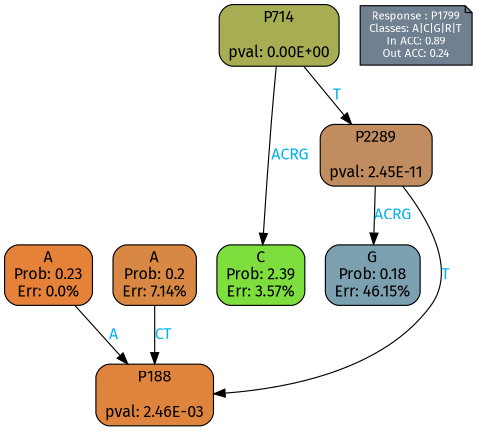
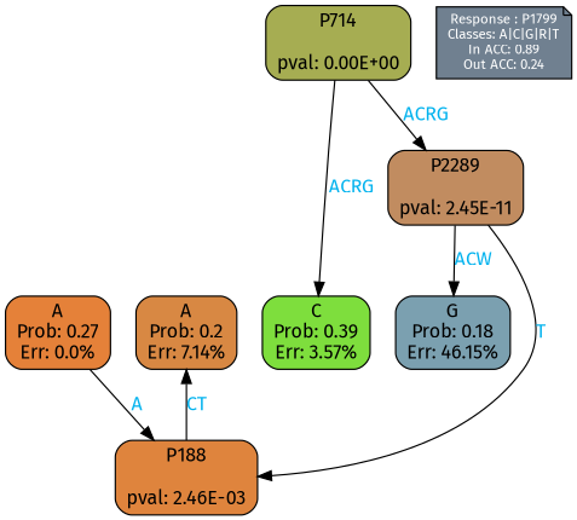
  digraph {
    fontname="Fira Sans"
    ranksep=equally
    splines=polylines
    node [color=black fontname="Fira Sans" shape=box style="filled, rounded"]
    edge [fontcolor=deepskyblue2 fontname="Fira Sans"]
    n1 [fillcolor="#7ba0b0" label="G\nProb: 0.18\nErr: 46.15%"]
-   n2 [fillcolor="#e58139" label="A\nProb: 0.23\nErr: 0.0%"]
+   n2 [fillcolor="#e58139" label="A\nProb: 0.27\nErr: 0.0%"]
    n3 [fillcolor="#d88843" label="A\nProb: 0.2\nErr: 7.14%"]
-   n4 [fillcolor="#7ede3d" label="C\nProb: 2.39\nErr: 3.57%"]
+   n4 [fillcolor="#7ede3d" label="C\nProb: 0.39\nErr: 3.57%"]
    n5 [align=left fillcolor=slategray fontcolor=white fontsize=10 label="Response : P1799\nClasses: A|C|G|R|T\nIn ACC: 0.89\nOut ACC: 0.24\n" shape=note style=filled]
    n6 [fillcolor="#a6ad52" label="P714\n\npval: 0.00E+00"]
    n7 [fillcolor="#df843d" label="P188\n\npval: 2.46E-03"]
    n8 [fillcolor="#c18c60" label="P2289\n\npval: 2.45E-11"]
    subgraph sub_1 {
      rank=same
      n1
      n2
      n3
      n4
    }
    subgraph sub_2 {
      rank=same
      n5
      n6
    }
    n2 -> n7 [label=A]
    n6 -> n4 [label=ACRG]
-   n6 -> n8 [label=T]
-   n3 -> n7 [label=CT]
-   n8 -> n1 [label=ACRG]
+   n6 -> n8 [label=ACRG]
+   n7 -> n3 [label=CT]
+   n8 -> n1 [label=ACW]
    n8 -> n7 [label=T]
  }
